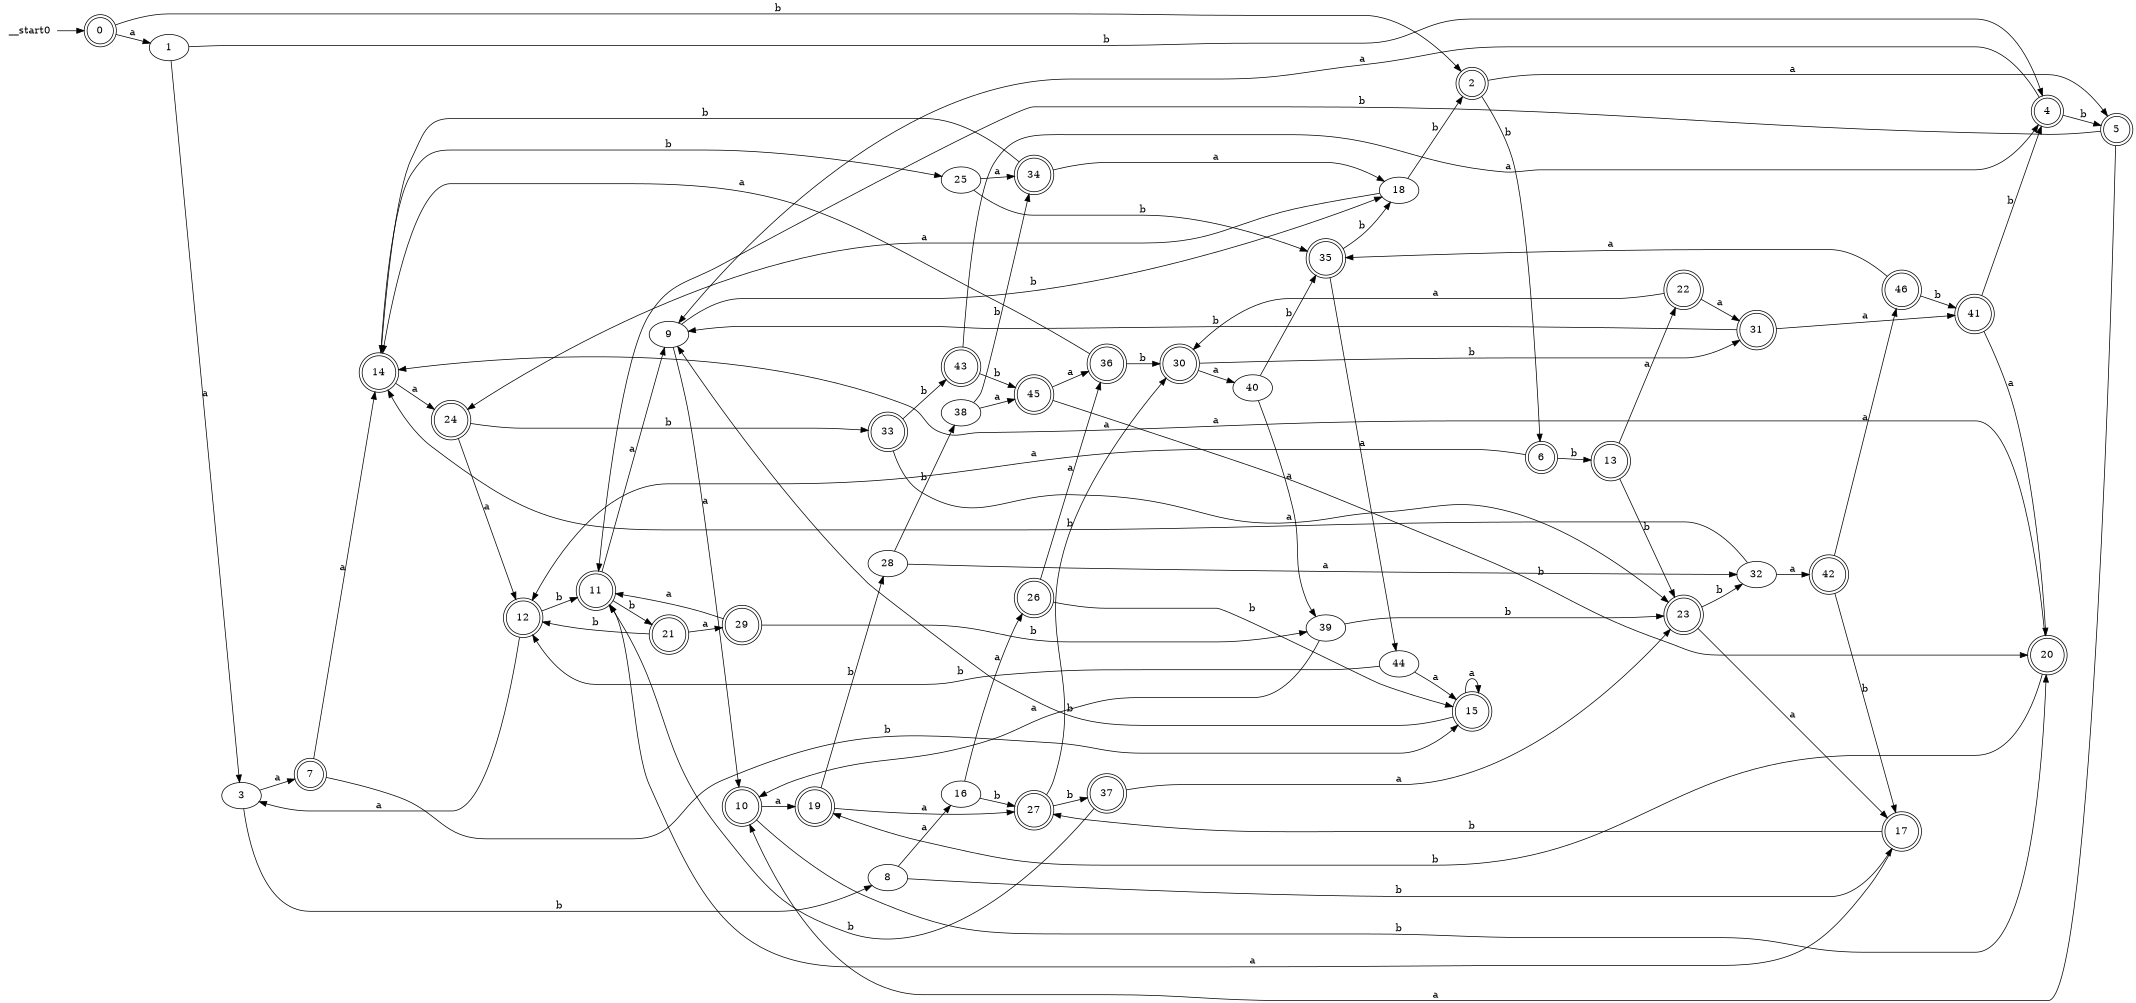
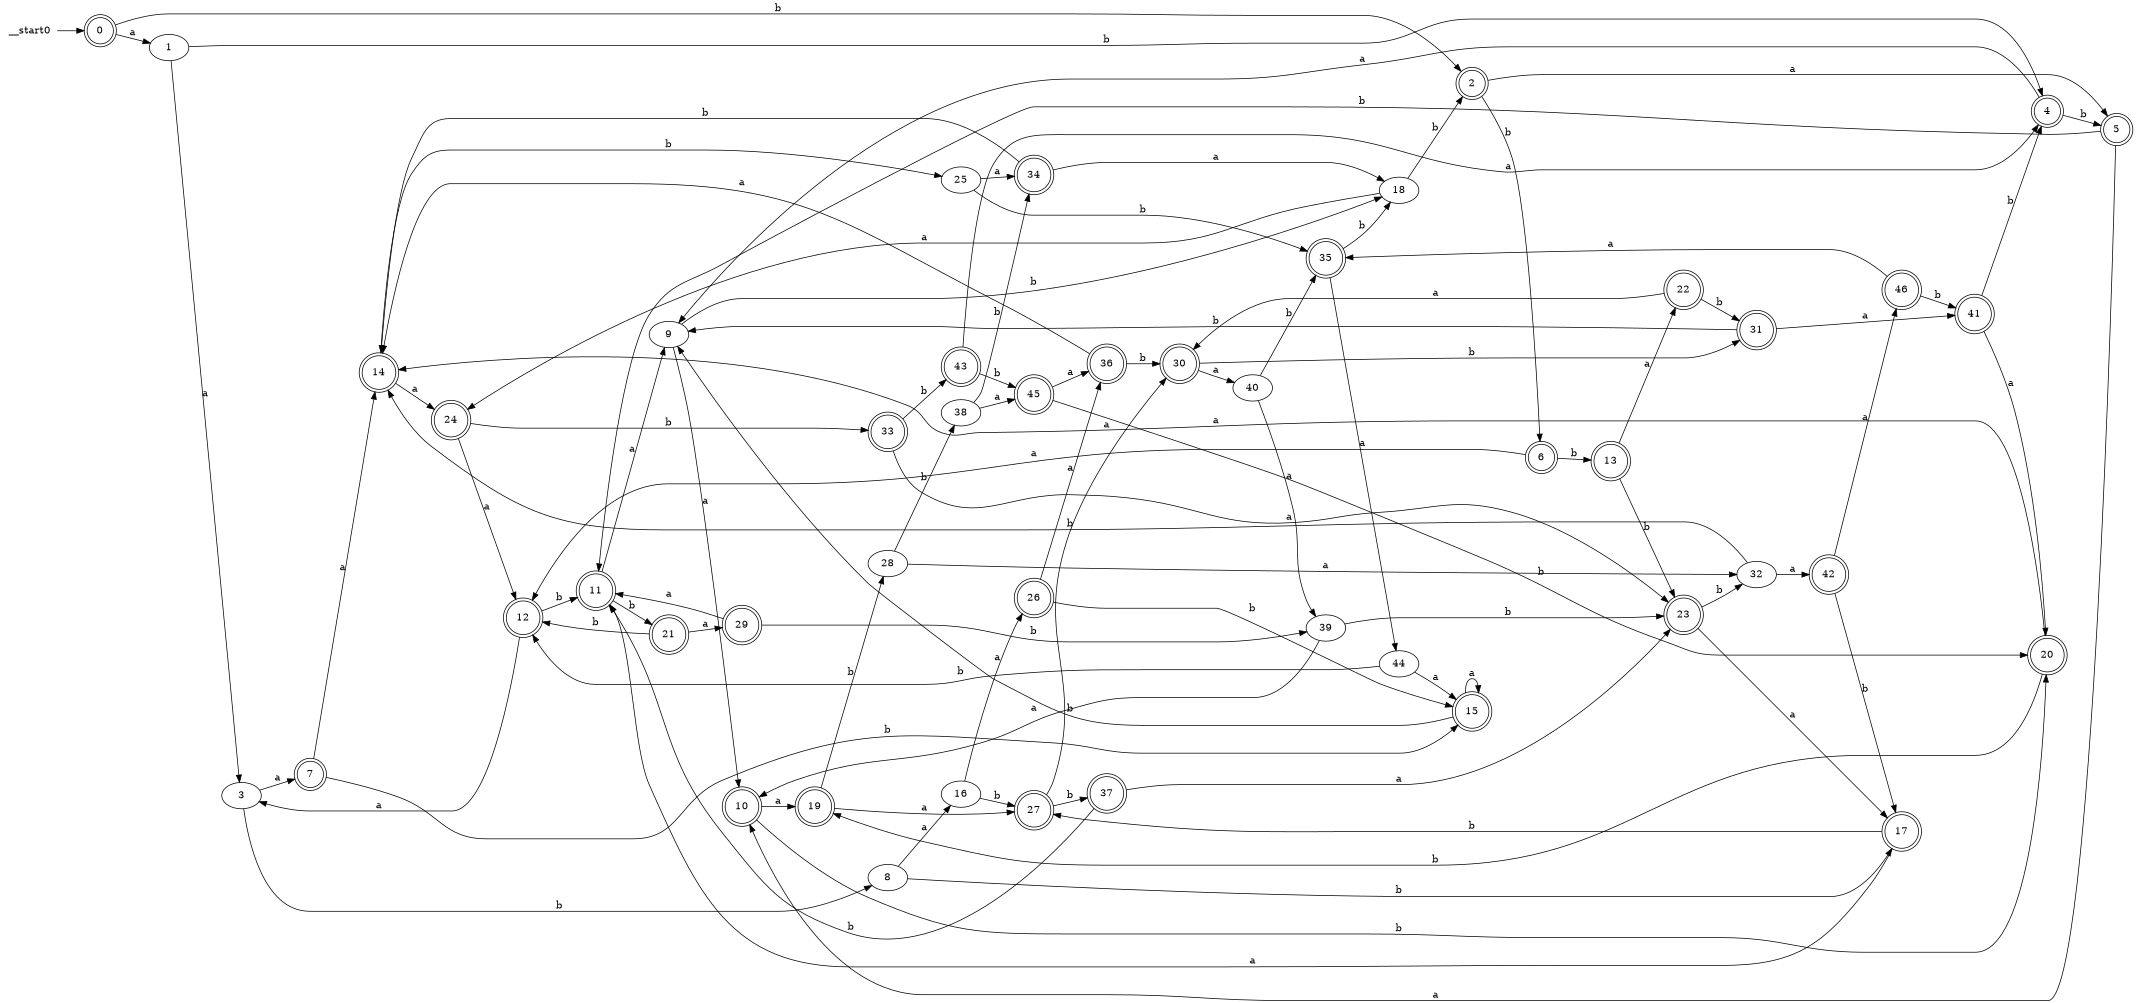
  digraph {
    rankdir=LR
    node [shape=doublecircle]
    __start0 [shape=none]
    0
    1 [shape=""]
    2
    3 [shape=""]
    4
    5
    6
    7
    8 [shape=""]
    9 [shape=""]
    10
    11
    12
    13
    14
    15
    16 [shape=""]
    17
    18 [shape=""]
    19
    20
    21
    22
    23
    24
    25 [shape=""]
    26
    27
    28 [shape=""]
    29
    30
    31
    32 [shape=""]
    33
    34
    35
    36
    37
    38 [shape=""]
    39 [shape=""]
    40 [shape=""]
    41
    42
    43
    44 [shape=""]
    45
    46
    __start0 -> 0
    0 -> 1 [label=a]
    0 -> 2 [label=b]
    1 -> 3 [label=a]
    1 -> 4 [label=b]
    2 -> 5 [label=a]
    2 -> 6 [label=b]
    3 -> 7 [label=a]
    3 -> 8 [label=b]
    4 -> 5 [label=b]
    4 -> 9 [label=a]
    5 -> 10 [label=a]
    5 -> 11 [label=b]
    6 -> 12 [label=a]
    6 -> 13 [label=b]
    7 -> 14 [label=a]
    7 -> 15 [label=b]
    8 -> 16 [label=a]
    8 -> 17 [label=b]
    9 -> 10 [label=a]
    9 -> 18 [label=b]
    10 -> 19 [label=a]
    10 -> 20 [label=b]
    11 -> 9 [label=a]
    11 -> 21 [label=b]
    12 -> 3 [label=a]
    12 -> 11 [label=b]
    13 -> 22 [label=a]
    13 -> 23 [label=b]
    14 -> 24 [label=a]
    14 -> 25 [label=b]
    15 -> 9 [label=b]
    15 -> 15 [label=a]
    16 -> 26 [label=a]
    16 -> 27 [label=b]
    17 -> 11 [label=a]
    17 -> 27 [label=b]
    18 -> 2 [label=b]
    18 -> 24 [label=a]
    19 -> 27 [label=a]
    19 -> 28 [label=b]
    20 -> 14 [label=a]
    20 -> 19 [label=b]
    21 -> 12 [label=b]
    21 -> 29 [label=a]
    22 -> 30 [label=a]
-   22 -> 31 [label=a]
+   22 -> 31 [label=b]
    23 -> 17 [label=a]
    23 -> 32 [label=b]
    24 -> 12 [label=a]
    24 -> 33 [label=b]
    25 -> 34 [label=a]
    25 -> 35 [label=b]
    26 -> 15 [label=b]
    26 -> 36 [label=a]
    27 -> 30 [label=a]
    27 -> 37 [label=b]
    28 -> 32 [label=a]
    28 -> 38 [label=b]
    29 -> 11 [label=a]
    29 -> 39 [label=b]
    30 -> 31 [label=b]
    30 -> 40 [label=a]
    31 -> 9 [label=b]
    31 -> 41 [label=a]
    32 -> 14 [label=b]
    32 -> 42 [label=a]
    33 -> 23 [label=a]
    33 -> 43 [label=b]
    34 -> 14 [label=b]
    34 -> 18 [label=a]
    35 -> 18 [label=b]
    35 -> 44 [label=a]
    36 -> 14 [label=a]
    36 -> 30 [label=b]
    37 -> 11 [label=b]
    37 -> 23 [label=a]
    38 -> 34 [label=b]
    38 -> 45 [label=a]
    39 -> 10 [label=a]
    39 -> 23 [label=b]
    40 -> 35 [label=b]
    40 -> 39 [label=a]
    41 -> 4 [label=b]
    41 -> 20 [label=a]
    42 -> 17 [label=b]
    42 -> 46 [label=a]
    43 -> 4 [label=a]
    43 -> 45 [label=b]
    44 -> 12 [label=b]
    44 -> 15 [label=a]
    45 -> 20 [label=b]
    45 -> 36 [label=a]
    46 -> 35 [label=a]
    46 -> 41 [label=b]
  }
